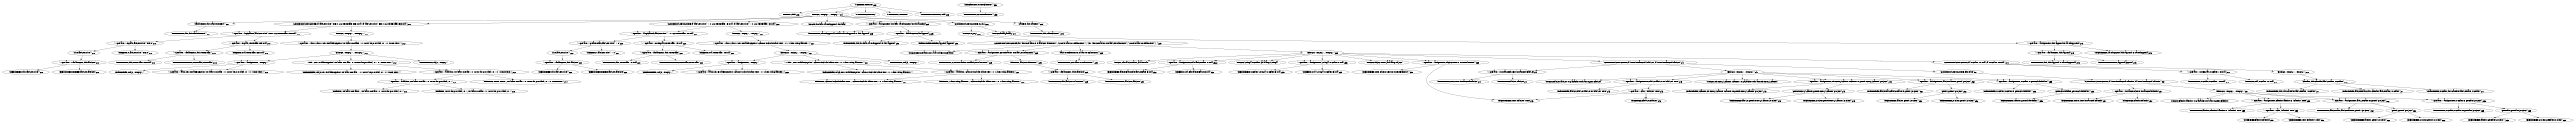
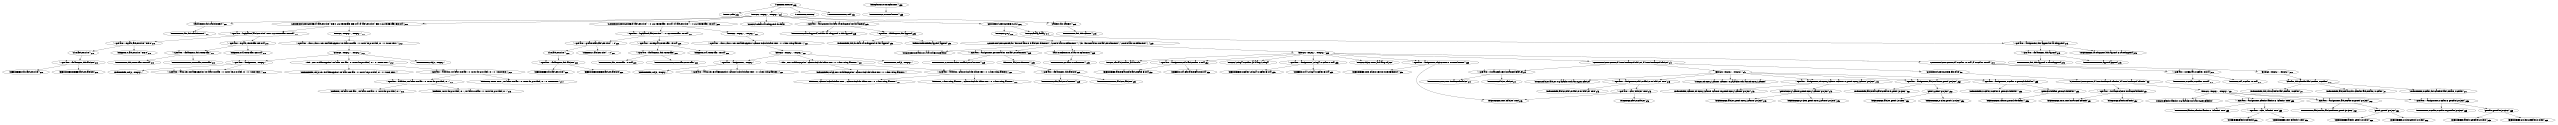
  digraph {
    n1 [label=<(METHOD,execute)<SUB>203</SUB>>]
    n2 [label=<(PARAM,this)<SUB>203</SUB>>]
    n3 [label=<(BLOCK,&lt;empty&gt;,&lt;empty&gt;)<SUB>204</SUB>>]
    n4 [label=<(MODIFIER,PUBLIC)>]
-   n5 [label=<(MODIFIER,VIRTUAL)>]
    n6 [label=<(METHOD_RETURN,void)<SUB>203</SUB>>]
    n7 [label=<(sanitizeText,this.sanitizeText())<SUB>207</SUB>>]
    n8 [label=<(CONTROL_STRUCTURE,if (fileSets.size() == 0 &amp;&amp; textBuffer == null),if (fileSets.size() == 0 &amp;&amp; textBuffer == null))<SUB>210</SUB>>]
    n9 [label=<(CONTROL_STRUCTURE,if (fileSets.size() &gt; 0 &amp;&amp; textBuffer != null),if (fileSets.size() &gt; 0 &amp;&amp; textBuffer != null))<SUB>220</SUB>>]
    n10 [label=<(LOCAL,boolean savedAppend: boolean)>]
    n11 [label=<(&lt;operator&gt;.assignment,boolean savedAppend = this.append)<SUB>225</SUB>>]
    n12 [label=<(CONTROL_STRUCTURE,try,try)<SUB>226</SUB>>]
    n13 [label=<(catText,this.catText())<SUB>289</SUB>>]
    n14 [label=<(IDENTIFIER,this,this.sanitizeText())<SUB>207</SUB>>]
    n15 [label=<(&lt;operator&gt;.logicalAnd,fileSets.size() == 0 &amp;&amp; textBuffer == null)<SUB>210</SUB>>]
    n16 [label=<(BLOCK,&lt;empty&gt;,&lt;empty&gt;)<SUB>210</SUB>>]
    n17 [label=<(&lt;operator&gt;.logicalAnd,fileSets.size() &gt; 0 &amp;&amp; textBuffer != null)<SUB>220</SUB>>]
    n18 [label=<(BLOCK,&lt;empty&gt;,&lt;empty&gt;)<SUB>220</SUB>>]
    n19 [label=<(IDENTIFIER,savedAppend,boolean savedAppend = this.append)<SUB>225</SUB>>]
    n20 [label=<(&lt;operator&gt;.fieldAccess,this.append)<SUB>225</SUB>>]
    n21 [label=<(BLOCK,try,try)<SUB>226</SUB>>]
    n22 [label=<(BLOCK,finally,finally)<SUB>274</SUB>>]
    n23 [label=<(IDENTIFIER,this,this.catText())<SUB>279</SUB>>]
    n24 [label=<(&lt;operator&gt;.equals,fileSets.size() == 0)<SUB>210</SUB>>]
    n25 [label=<(&lt;operator&gt;.equals,textBuffer == null)<SUB>210</SUB>>]
    n26 [label=<(&lt;operator&gt;.throw,throw new BuildException(&quot;At least one file &quot; + &quot;must be provided, or &quot; + &quot;some text.&quot;);)<SUB>212</SUB>>]
    n27 [label=<(size,fileSets.size())<SUB>210</SUB>>]
    n28 [label=<(LITERAL,0,fileSets.size() == 0)<SUB>210</SUB>>]
    n29 [label=<(&lt;operator&gt;.fieldAccess,this.textBuffer)<SUB>210</SUB>>]
    n30 [label=<(LITERAL,null,textBuffer == null)<SUB>210</SUB>>]
    n31 [label=<(&lt;operator&gt;.fieldAccess,this.fileSets)<SUB>210</SUB>>]
    n32 [label=<(IDENTIFIER,this,fileSets.size())<SUB>210</SUB>>]
    n33 [label=<(FIELD_IDENTIFIER,fileSets,fileSets)<SUB>210</SUB>>]
    n34 [label=<(IDENTIFIER,this,textBuffer == null)<SUB>210</SUB>>]
    n35 [label=<(FIELD_IDENTIFIER,textBuffer,textBuffer)<SUB>210</SUB>>]
    n36 [label=<(BLOCK,&lt;empty&gt;,&lt;empty&gt;)<SUB>212</SUB>>]
    n37 [label=<(&lt;operator&gt;.assignment,&lt;empty&gt;)>]
    n38 [label=<(&lt;init&gt;,new BuildException(&quot;At least one file &quot; + &quot;must be provided, or &quot; + &quot;some text.&quot;))<SUB>212</SUB>>]
    n39 [label=<(IDENTIFIER,$obj2,&lt;empty&gt;)>]
    n40 [label=<(IDENTIFIER,$obj2,&lt;empty&gt;)>]
    n41 [label=<(&lt;operator&gt;.alloc,new BuildException(&quot;At least one file &quot; + &quot;must be provided, or &quot; + &quot;some text.&quot;))<SUB>212</SUB>>]
    n42 [label=<(IDENTIFIER,$obj2,new BuildException(&quot;At least one file &quot; + &quot;must be provided, or &quot; + &quot;some text.&quot;))>]
    n43 [label=<(&lt;operator&gt;.addition,&quot;At least one file &quot; + &quot;must be provided, or &quot; + &quot;some text.&quot;)<SUB>212</SUB>>]
    n44 [label=<(&lt;operator&gt;.addition,&quot;At least one file &quot; + &quot;must be provided, or &quot;)<SUB>212</SUB>>]
    n45 [label=<(LITERAL,&quot;some text.&quot;,&quot;At least one file &quot; + &quot;must be provided, or &quot; + &quot;some text.&quot;)<SUB>214</SUB>>]
    n46 [label=<(LITERAL,&quot;At least one file &quot;,&quot;At least one file &quot; + &quot;must be provided, or &quot;)<SUB>212</SUB>>]
    n47 [label=<(LITERAL,&quot;must be provided, or &quot;,&quot;At least one file &quot; + &quot;must be provided, or &quot;)<SUB>213</SUB>>]
    n48 [label=<(&lt;operator&gt;.greaterThan,fileSets.size() &gt; 0)<SUB>220</SUB>>]
    n49 [label=<(&lt;operator&gt;.notEquals,textBuffer != null)<SUB>220</SUB>>]
    n50 [label=<(&lt;operator&gt;.throw,throw new BuildException(&quot;Cannot include inline text &quot; + &quot;when using filesets.&quot;);)<SUB>221</SUB>>]
    n51 [label=<(size,fileSets.size())<SUB>220</SUB>>]
    n52 [label=<(LITERAL,0,fileSets.size() &gt; 0)<SUB>220</SUB>>]
    n53 [label=<(&lt;operator&gt;.fieldAccess,this.textBuffer)<SUB>220</SUB>>]
    n54 [label=<(LITERAL,null,textBuffer != null)<SUB>220</SUB>>]
    n55 [label=<(&lt;operator&gt;.fieldAccess,this.fileSets)<SUB>220</SUB>>]
    n56 [label=<(IDENTIFIER,this,fileSets.size())<SUB>220</SUB>>]
    n57 [label=<(FIELD_IDENTIFIER,fileSets,fileSets)<SUB>220</SUB>>]
    n58 [label=<(IDENTIFIER,this,textBuffer != null)<SUB>220</SUB>>]
    n59 [label=<(FIELD_IDENTIFIER,textBuffer,textBuffer)<SUB>220</SUB>>]
    n60 [label=<(BLOCK,&lt;empty&gt;,&lt;empty&gt;)<SUB>221</SUB>>]
    n61 [label=<(&lt;operator&gt;.assignment,&lt;empty&gt;)>]
    n62 [label=<(&lt;init&gt;,new BuildException(&quot;Cannot include inline text &quot; + &quot;when using filesets.&quot;))<SUB>221</SUB>>]
    n63 [label=<(IDENTIFIER,$obj3,&lt;empty&gt;)>]
    n64 [label=<(IDENTIFIER,$obj3,&lt;empty&gt;)>]
    n65 [label=<(&lt;operator&gt;.alloc,new BuildException(&quot;Cannot include inline text &quot; + &quot;when using filesets.&quot;))<SUB>221</SUB>>]
    n66 [label=<(IDENTIFIER,$obj3,new BuildException(&quot;Cannot include inline text &quot; + &quot;when using filesets.&quot;))>]
    n67 [label=<(&lt;operator&gt;.addition,&quot;Cannot include inline text &quot; + &quot;when using filesets.&quot;)<SUB>221</SUB>>]
    n68 [label=<(LITERAL,&quot;Cannot include inline text &quot;,&quot;Cannot include inline text &quot; + &quot;when using filesets.&quot;)<SUB>221</SUB>>]
    n69 [label=<(LITERAL,&quot;when using filesets.&quot;,&quot;Cannot include inline text &quot; + &quot;when using filesets.&quot;)<SUB>222</SUB>>]
    n70 [label=<(IDENTIFIER,this,boolean savedAppend = this.append)<SUB>225</SUB>>]
    n71 [label=<(FIELD_IDENTIFIER,append,append)<SUB>225</SUB>>]
    n72 [label=<(CONTROL_STRUCTURE,for (Enumeration e = fileSets.elements(); Some(e.hasMoreElements()); ),for (Enumeration e = fileSets.elements(); Some(e.hasMoreElements()); ))<SUB>229</SUB>>]
    n73 [label=<(&lt;operator&gt;.assignment,this.append = savedAppend)<SUB>275</SUB>>]
    n74 [label=<(LOCAL,Enumeration e: java.util.Enumeration)>]
    n75 [label=<(&lt;operator&gt;.assignment,Enumeration e = fileSets.elements())<SUB>229</SUB>>]
    n76 [label=<(hasMoreElements,e.hasMoreElements())<SUB>229</SUB>>]
    n77 [label=<(BLOCK,&lt;empty&gt;,&lt;empty&gt;)<SUB>229</SUB>>]
    n78 [label=<(IDENTIFIER,e,Enumeration e = fileSets.elements())<SUB>229</SUB>>]
    n79 [label=<(elements,fileSets.elements())<SUB>229</SUB>>]
    n80 [label=<(IDENTIFIER,e,e.hasMoreElements())<SUB>229</SUB>>]
    n81 [label=<(LOCAL,File fileSetBase: java.io.File)>]
    n82 [label=<(&lt;operator&gt;.assignment,File fileSetBase = null)<SUB>232</SUB>>]
    n83 [label=<(LOCAL,String[] srcFiles: java.lang.String[])>]
    n84 [label=<(&lt;operator&gt;.assignment,String[] srcFiles = null)<SUB>235</SUB>>]
    n85 [label=<(LOCAL,Object next: java.lang.Object)>]
    n86 [label=<(&lt;operator&gt;.assignment,Object next = e.nextElement())<SUB>239</SUB>>]
    n87 [label=<(CONTROL_STRUCTURE,if (next instanceof FileSet),if (next instanceof FileSet))<SUB>241</SUB>>]
    n88 [label=<(CONTROL_STRUCTURE,if (srcFiles != null),if (srcFiles != null))<SUB>270</SUB>>]
    n89 [label=<(&lt;operator&gt;.fieldAccess,this.fileSets)<SUB>229</SUB>>]
    n90 [label=<(IDENTIFIER,this,fileSets.elements())<SUB>229</SUB>>]
    n91 [label=<(FIELD_IDENTIFIER,fileSets,fileSets)<SUB>229</SUB>>]
    n92 [label=<(IDENTIFIER,fileSetBase,File fileSetBase = null)<SUB>232</SUB>>]
    n93 [label=<(LITERAL,null,File fileSetBase = null)<SUB>232</SUB>>]
    n94 [label=<(IDENTIFIER,srcFiles,String[] srcFiles = null)<SUB>235</SUB>>]
    n95 [label=<(LITERAL,null,String[] srcFiles = null)<SUB>235</SUB>>]
    n96 [label=<(IDENTIFIER,next,Object next = e.nextElement())<SUB>239</SUB>>]
    n97 [label=<(IDENTIFIER,next,(FileSet) next)<SUB>243</SUB>>]
    n98 [label=<(&lt;operator&gt;.instanceOf,next instanceof FileSet)<SUB>241</SUB>>]
    n99 [label=<(BLOCK,&lt;empty&gt;,&lt;empty&gt;)<SUB>241</SUB>>]
    n100 [label=<(CONTROL_STRUCTURE,else,else)<SUB>257</SUB>>]
    n101 [label=<(&lt;operator&gt;.notEquals,srcFiles != null)<SUB>270</SUB>>]
    n102 [label=<(BLOCK,&lt;empty&gt;,&lt;empty&gt;)<SUB>270</SUB>>]
    n103 [label=<(nextElement,e.nextElement())<SUB>239</SUB>>]
    n104 [label=<(IDENTIFIER,e,e.nextElement())<SUB>239</SUB>>]
    n105 [label=<(IDENTIFIER,next,next instanceof FileSet)<SUB>241</SUB>>]
    n106 [label=<(TYPE_REF,FileSet,FileSet)<SUB>241</SUB>>]
    n107 [label=<(LOCAL,FileSet fileSet: org.apache.tools.ant.types.FileSet)>]
    n108 [label=<(&lt;operator&gt;.assignment,FileSet fileSet = (FileSet) next)<SUB>243</SUB>>]
    n109 [label=<(LOCAL,DirectoryScanner scanner: org.apache.tools.ant.DirectoryScanner)>]
    n110 [label=<(&lt;operator&gt;.assignment,DirectoryScanner scanner = getDirectoryScanner(project))<SUB>248</SUB>>]
    n111 [label=<(&lt;operator&gt;.assignment,fileSetBase = getDir(project))<SUB>252</SUB>>]
    n112 [label=<(&lt;operator&gt;.assignment,srcFiles = getIncludedFiles())<SUB>255</SUB>>]
    n113 [label=<(CONTROL_STRUCTURE,if (next instanceof FileList),if (next instanceof FileList))<SUB>257</SUB>>]
    n114 [label=<(IDENTIFIER,fileSet,FileSet fileSet = (FileSet) next)<SUB>243</SUB>>]
    n115 [label=<(&lt;operator&gt;.cast,(FileSet) next)<SUB>243</SUB>>]
    n116 [label=<(IDENTIFIER,scanner,DirectoryScanner scanner = getDirectoryScanner(project))<SUB>248</SUB>>]
    n117 [label=<(getDirectoryScanner,getDirectoryScanner(project))<SUB>249</SUB>>]
    n118 [label=<(IDENTIFIER,fileSetBase,fileSetBase = getDir(project))<SUB>252</SUB>>]
    n119 [label=<(getDir,getDir(project))<SUB>252</SUB>>]
    n120 [label=<(IDENTIFIER,srcFiles,srcFiles = getIncludedFiles())<SUB>255</SUB>>]
    n121 [label=<(getIncludedFiles,getIncludedFiles())<SUB>255</SUB>>]
    n122 [label=<(TYPE_REF,FileSet,FileSet)<SUB>243</SUB>>]
    n123 [label=<(IDENTIFIER,fileSet,getDirectoryScanner(project))<SUB>249</SUB>>]
    n124 [label=<(IDENTIFIER,project,getDirectoryScanner(project))<SUB>249</SUB>>]
    n125 [label=<(IDENTIFIER,fileSet,getDir(project))<SUB>252</SUB>>]
    n126 [label=<(IDENTIFIER,project,getDir(project))<SUB>252</SUB>>]
    n127 [label=<(IDENTIFIER,scanner,getIncludedFiles())<SUB>255</SUB>>]
    n128 [label=<(&lt;operator&gt;.instanceOf,next instanceof FileList)<SUB>257</SUB>>]
    n129 [label=<(BLOCK,&lt;empty&gt;,&lt;empty&gt;)<SUB>257</SUB>>]
    n130 [label=<(IDENTIFIER,next,next instanceof FileList)<SUB>257</SUB>>]
    n131 [label=<(TYPE_REF,FileList,FileList)<SUB>257</SUB>>]
    n132 [label=<(LOCAL,FileList fileList: org.apache.tools.ant.types.FileList)>]
    n133 [label=<(&lt;operator&gt;.assignment,FileList fileList = (FileList) next)<SUB>259</SUB>>]
    n134 [label=<(&lt;operator&gt;.assignment,fileSetBase = getDir(project))<SUB>262</SUB>>]
    n135 [label=<(&lt;operator&gt;.assignment,srcFiles = getFiles(project))<SUB>265</SUB>>]
    n136 [label=<(IDENTIFIER,fileList,FileList fileList = (FileList) next)<SUB>259</SUB>>]
    n137 [label=<(&lt;operator&gt;.cast,(FileList) next)<SUB>259</SUB>>]
    n138 [label=<(IDENTIFIER,fileSetBase,fileSetBase = getDir(project))<SUB>262</SUB>>]
    n139 [label=<(getDir,getDir(project))<SUB>262</SUB>>]
    n140 [label=<(IDENTIFIER,srcFiles,srcFiles = getFiles(project))<SUB>265</SUB>>]
    n141 [label=<(getFiles,getFiles(project))<SUB>265</SUB>>]
    n142 [label=<(TYPE_REF,FileList,FileList)<SUB>259</SUB>>]
    n143 [label=<(IDENTIFIER,next,(FileList) next)<SUB>259</SUB>>]
    n144 [label=<(IDENTIFIER,fileList,getDir(project))<SUB>262</SUB>>]
    n145 [label=<(IDENTIFIER,project,getDir(project))<SUB>262</SUB>>]
    n146 [label=<(IDENTIFIER,fileList,getFiles(project))<SUB>265</SUB>>]
    n147 [label=<(IDENTIFIER,project,getFiles(project))<SUB>265</SUB>>]
    n148 [label=<(IDENTIFIER,srcFiles,srcFiles != null)<SUB>270</SUB>>]
    n149 [label=<(LITERAL,null,srcFiles != null)<SUB>270</SUB>>]
    n150 [label=<(catFiles,this.catFiles(fileSetBase, srcFiles))<SUB>272</SUB>>]
    n151 [label=<(IDENTIFIER,this,this.catFiles(fileSetBase, srcFiles))<SUB>271</SUB>>]
    n152 [label=<(IDENTIFIER,fileSetBase,this.catFiles(fileSetBase, srcFiles))<SUB>271</SUB>>]
    n153 [label=<(IDENTIFIER,srcFiles,this.catFiles(fileSetBase, srcFiles))<SUB>271</SUB>>]
    n154 [label=<(&lt;operator&gt;.fieldAccess,this.append)<SUB>275</SUB>>]
    n155 [label=<(IDENTIFIER,savedAppend,this.append = savedAppend)<SUB>275</SUB>>]
    n156 [label=<(IDENTIFIER,this,this.append = savedAppend)<SUB>275</SUB>>]
    n157 [label=<(FIELD_IDENTIFIER,append,append)<SUB>275</SUB>>]
    n1 -> n2
    n1 -> n3
    n1 -> n4
-   n1 -> n5
    n1 -> n6
    n3 -> n7
    n3 -> n8
    n3 -> n9
    n3 -> n10
    n3 -> n11
    n3 -> n12
    n3 -> n13
    n7 -> n14
    n8 -> n15
    n8 -> n16
    n9 -> n17
    n9 -> n18
    n11 -> n19
    n11 -> n20
    n12 -> n21
    n12 -> n22
    n13 -> n23
    n15 -> n24
    n15 -> n25
    n16 -> n26
    n17 -> n48
    n17 -> n49
    n18 -> n50
    n20 -> n70
    n20 -> n71
    n21 -> n72
    n22 -> n73
    n24 -> n27
    n24 -> n28
    n25 -> n29
    n25 -> n30
    n26 -> n36
    n27 -> n31
    n29 -> n34
    n29 -> n35
    n31 -> n32
    n31 -> n33
    n36 -> n37
    n36 -> n38
    n36 -> n39
    n37 -> n40
    n37 -> n41
    n38 -> n42
    n38 -> n43
    n43 -> n44
    n43 -> n45
    n44 -> n46
    n44 -> n47
    n48 -> n51
    n48 -> n52
    n49 -> n53
    n49 -> n54
    n50 -> n60
    n51 -> n55
    n53 -> n58
    n53 -> n59
    n55 -> n56
    n55 -> n57
    n60 -> n61
    n60 -> n62
    n60 -> n63
    n61 -> n64
    n61 -> n65
    n62 -> n66
    n62 -> n67
    n67 -> n68
    n67 -> n69
    n72 -> n74
    n72 -> n75
    n72 -> n76
    n72 -> n77
    n73 -> n154
    n73 -> n155
    n75 -> n78
    n75 -> n79
    n76 -> n80
    n77 -> n81
    n77 -> n82
    n77 -> n83
    n77 -> n84
    n77 -> n85
    n77 -> n86
    n77 -> n87
    n77 -> n88
    n79 -> n89
    n82 -> n92
    n82 -> n93
    n84 -> n94
    n84 -> n95
    n86 -> n96
    n86 -> n97
    n87 -> n98
    n87 -> n99
    n87 -> n100
    n88 -> n101
    n88 -> n102
    n89 -> n90
    n89 -> n91
    n98 -> n105
    n98 -> n106
    n99 -> n107
    n99 -> n108
    n99 -> n109
    n99 -> n110
    n99 -> n111
    n99 -> n112
    n100 -> n113
    n101 -> n148
    n101 -> n149
    n102 -> n150
    n103 -> n104
    n108 -> n114
    n108 -> n115
    n110 -> n116
    n110 -> n117
    n111 -> n118
    n111 -> n119
    n112 -> n120
    n112 -> n121
    n113 -> n128
    n113 -> n129
    n115 -> n97
    n115 -> n122
    n117 -> n123
    n117 -> n124
    n119 -> n125
    n119 -> n126
    n121 -> n127
    n128 -> n130
    n128 -> n131
    n129 -> n132
    n129 -> n133
    n129 -> n134
    n129 -> n135
    n133 -> n136
    n133 -> n137
    n134 -> n138
    n134 -> n139
    n135 -> n140
    n135 -> n141
    n137 -> n142
    n137 -> n143
    n139 -> n144
    n139 -> n145
    n141 -> n146
    n141 -> n147
    n150 -> n151
    n150 -> n152
    n150 -> n153
    n154 -> n156
    n154 -> n157
  }
